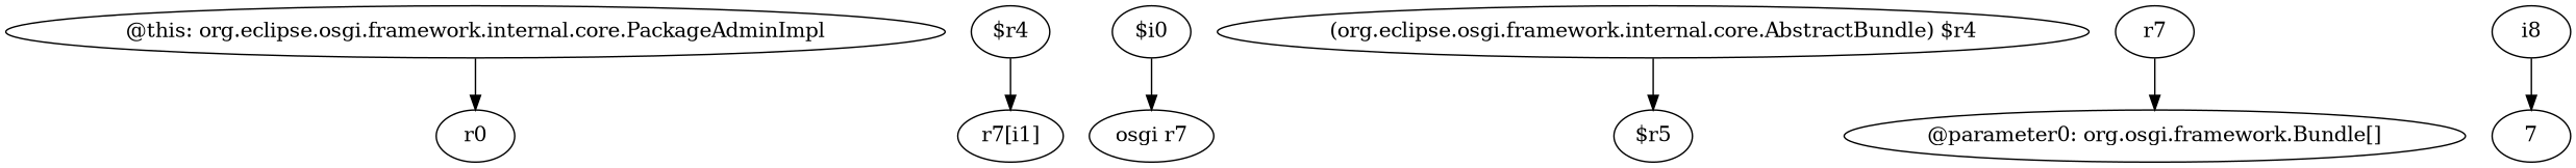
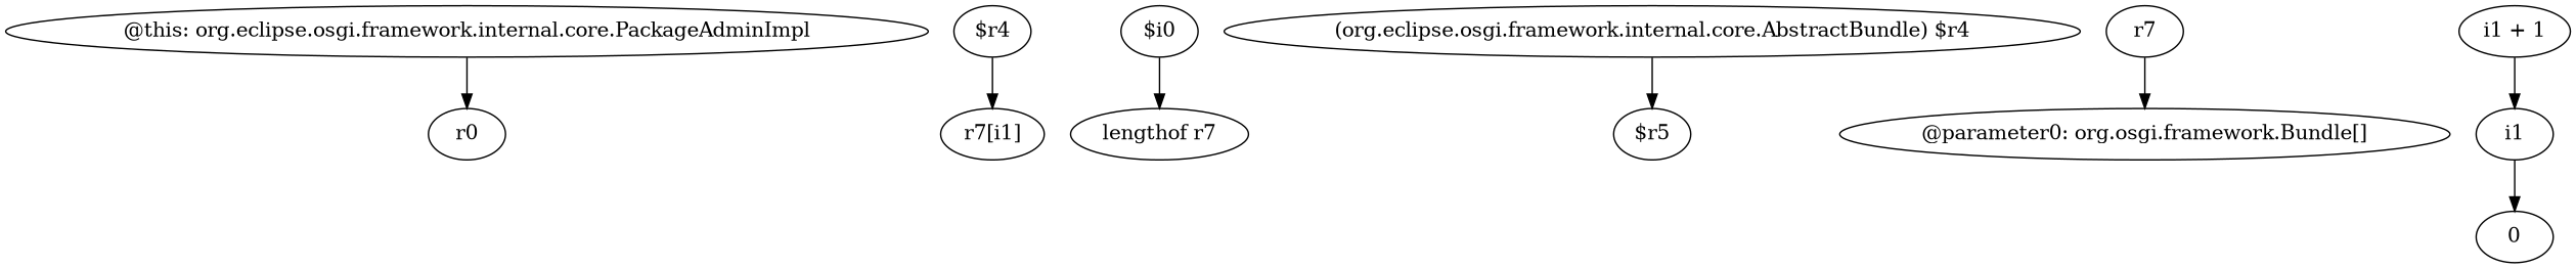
  digraph {
    n1 [label="@this: org.eclipse.osgi.framework.internal.core.PackageAdminImpl"]
    n2 [label=r0]
    n3 [label="r7[i1]"]
    n4 [label="$r4"]
-   n5 [label="osgi r7"]
+   n5 [label="lengthof r7"]
    n6 [label="$i0"]
    n7 [label="(org.eclipse.osgi.framework.internal.core.AbstractBundle) $r4"]
    n8 [label="$r5"]
    n9 [label="@parameter0: org.osgi.framework.Bundle[]"]
    n10 [label=r7]
-   n12 [label=i8]
-   n13 [label=7]
+   n11 [label="i1 + 1"]
+   n12 [label=i1]
+   n13 [label=0]
    n1 -> n2
    n4 -> n3
    n6 -> n5
    n7 -> n8
    n10 -> n9
+   n11 -> n12
    n12 -> n13
  }
